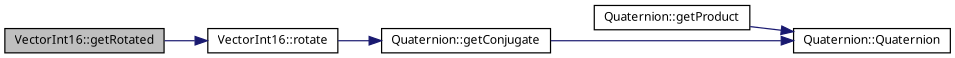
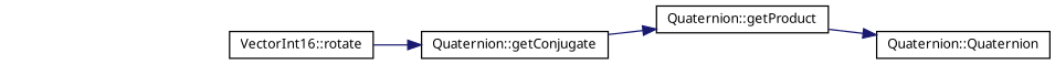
  digraph {
    fontname="Noto Sans"
    rankdir=LR
    node [color=black fillcolor=white fontname="Noto Sans" fontsize=10 shape=record style=filled]
    edge [color=midnightblue fontname="Noto Sans" fontsize=10 labelfontname=Helvetica labelfontsize=10 style=solid]
-   n1 [fillcolor=grey75 fontcolor=black height=0.2 label="VectorInt16::getRotated" width=0.4]
    n2 [height=0.2 label="VectorInt16::rotate" width=0.4]
    n3 [height=0.2 label="Quaternion::getConjugate" width=0.4]
    n4 [height=0.2 label="Quaternion::getProduct" width=0.4]
    n5 [height=0.2 label="Quaternion::Quaternion" width=0.4]
-   n1 -> n2
    n2 -> n3
-   n3 -> n5
+   n3 -> n4
    n4 -> n5
  }
